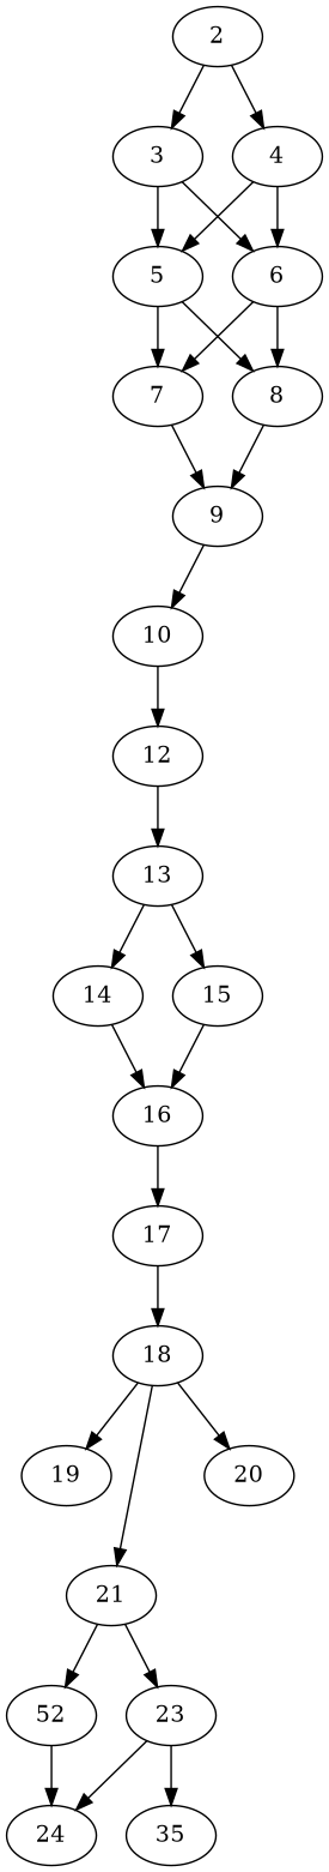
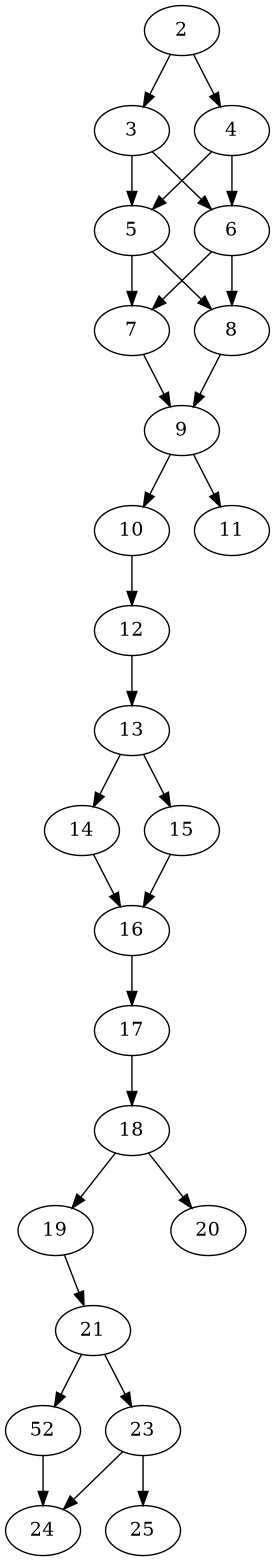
  digraph {
    node [alpha=0.13]
    2 [alpha=0.18 expect_size=13543424]
    3 [alpha=0.15 expect_size=41027584]
    4 [alpha=0.01 expect_size=18036736]
    5 [alpha=0.01 expect_size=45835264]
    6 [alpha=0.12 expect_size=30519296]
    7 [alpha=0.10 expect_size=26739712]
    8 [alpha=0.04 expect_size=39070720]
    9 [expect_size=7858176]
    10 [alpha=0.05 expect_size=49467392]
+   11 [alpha=0.01 expect_size=32100352]
    12 [alpha=0.06 expect_size=25921536]
    13 [alpha=0.08 expect_size=20476928]
    14 [expect_size=7790592]
    15 [expect_size=11014144]
    16 [alpha=0.08 expect_size=13206528]
    17 [alpha=0.08 expect_size=41367552]
    18 [alpha=0.14 expect_size=17662976]
    19 [alpha=0.06 expect_size=27950080]
    20 [alpha=0.02 expect_size=11966464]
    21 [alpha=0.03 expect_size=23380992]
    n21 [alpha=0.07 expect_size=25188352 label=52]
    23 [alpha=0.06 expect_size=39358464]
    24 [alpha=0.11 expect_size=11066368]
-   25 [expect_size=40816640 label=35]
+   25 [expect_size=40816640]
    2 -> 3
    2 -> 4
    3 -> 5
    3 -> 6
    4 -> 5
    4 -> 6
    5 -> 7
    5 -> 8
    6 -> 7
    6 -> 8
    7 -> 9
    8 -> 9
    9 -> 10
+   9 -> 11
    10 -> 12
    12 -> 13
    13 -> 14
    13 -> 15
    14 -> 16
    15 -> 16
    16 -> 17
    17 -> 18
    18 -> 19
    18 -> 20
-   18 -> 21
+   19 -> 21
    21 -> n21
    21 -> 23
    n21 -> 24
    23 -> 24
    23 -> 25
  }
